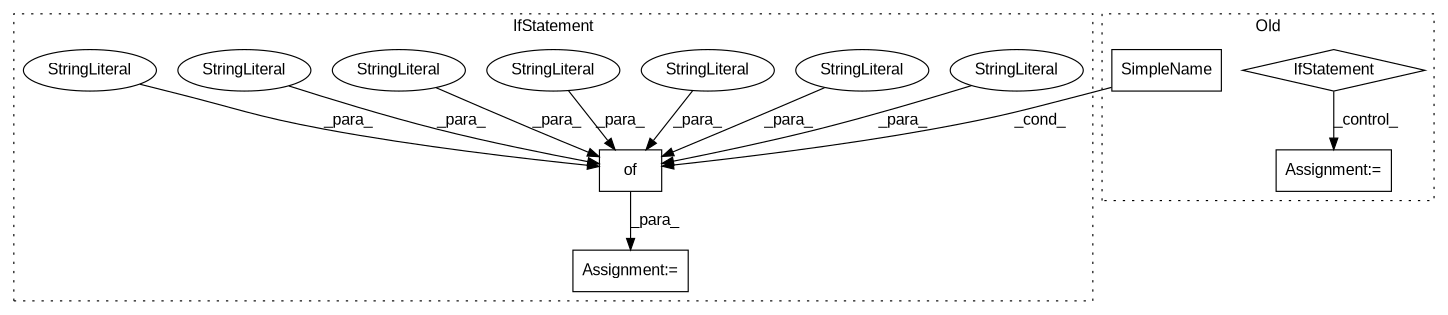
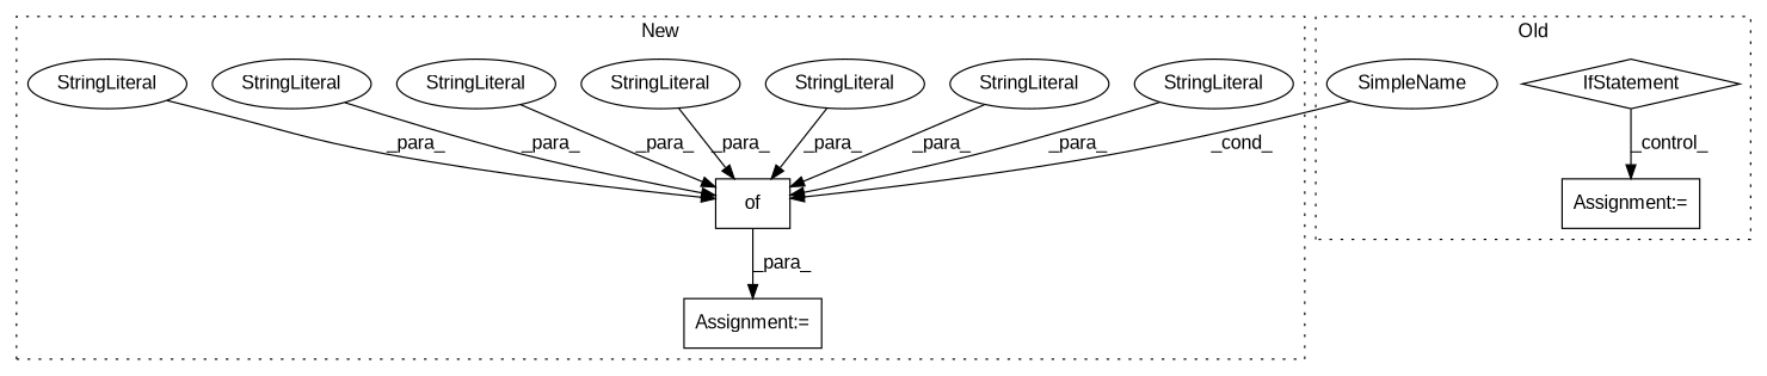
  digraph {
    fontname="Liberation Sans"
    node [a=45 fontname="Liberation Sans" l=1 shape=ellipse]
    edge [fontname="Liberation Sans"]
    n1 [a=32 l="3,1" label=of s="3636,3772" shape=box]
    n2 [a=7 label="Assignment:=" s=3631 shape=box]
    n3 [l=5 label=StringLiteral s=3762]
    n4 [l=9 label=StringLiteral s=3731]
    n5 [l=7 label=StringLiteral s=3639]
    n6 [l=4 label=StringLiteral s=3714]
    n7 [l=8 label=StringLiteral s=3689]
    n8 [l=9 label=StringLiteral s=3662]
    n9 [l=5 label=StringLiteral s=3743]
    n10 [a=25 l="4,2" label=IfStatement s="2169,2184" shape=diamond]
    n11 [a=7 label="Assignment:=" s=2199 shape=box]
-   n12 [a=42 l=11 label=SimpleName s=2173 shape=box]
+   n12 [a=42 l=11 label=SimpleName s=2173]
    subgraph cluster_1 {
-     label=IfStatement
+     label=New
      style=dotted
      n1
      n2
      n3
      n4
      n5
      n6
      n7
      n8
      n9
    }
    subgraph cluster_2 {
      label=Old
      style=dotted
      n10
      n11
      n12
    }
    n1 -> n2 [label=_para_]
    n3 -> n1 [label=_para_]
    n4 -> n1 [label=_para_]
    n5 -> n1 [label=_para_]
    n6 -> n1 [label=_para_]
    n7 -> n1 [label=_para_]
    n8 -> n1 [label=_para_]
    n9 -> n1 [label=_para_]
    n10 -> n11 [label=_control_]
    n12 -> n1 [label=_cond_]
  }
